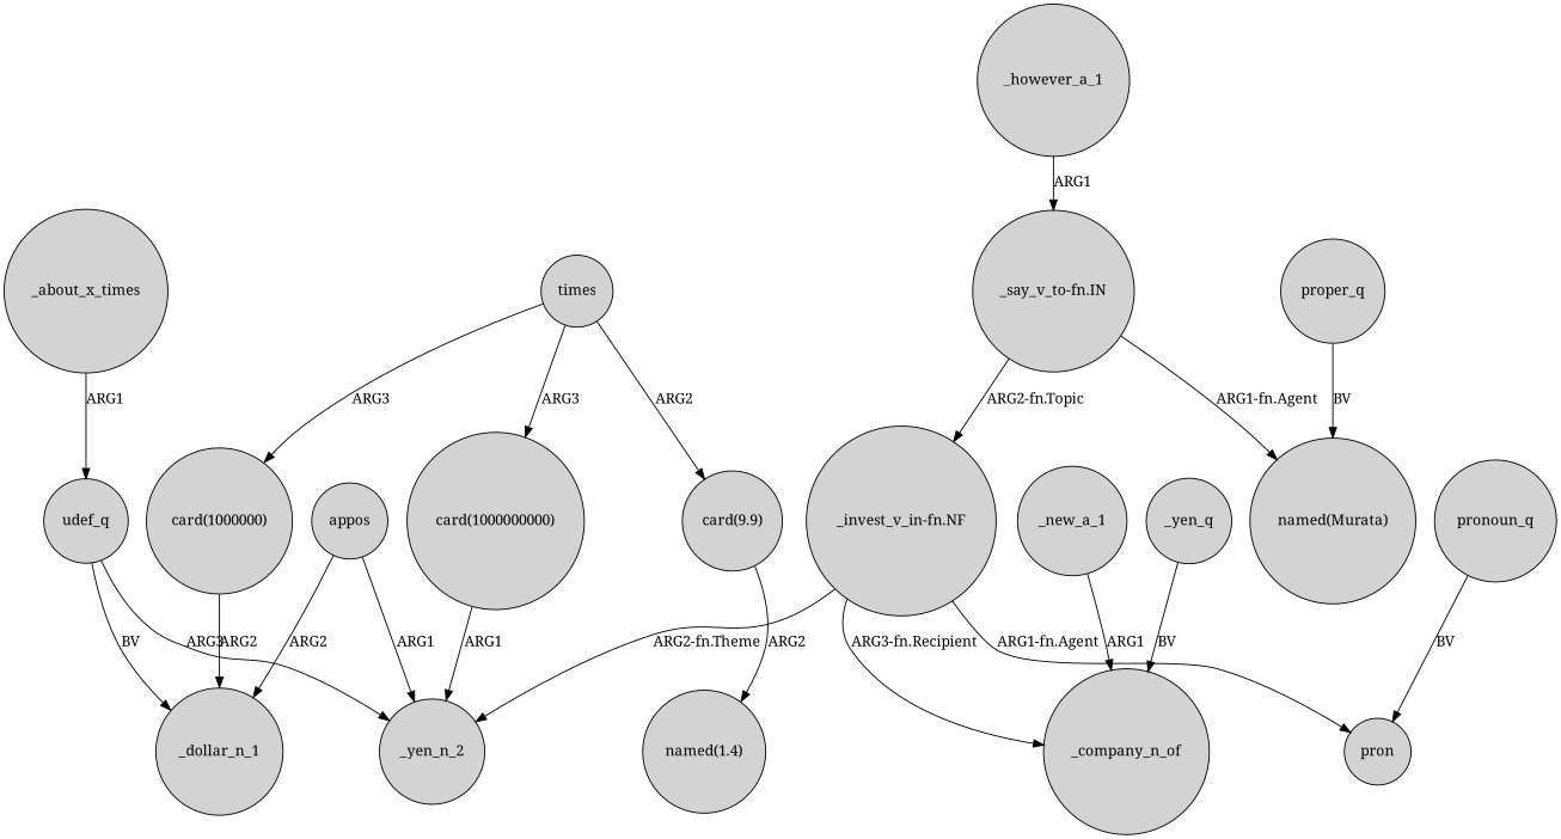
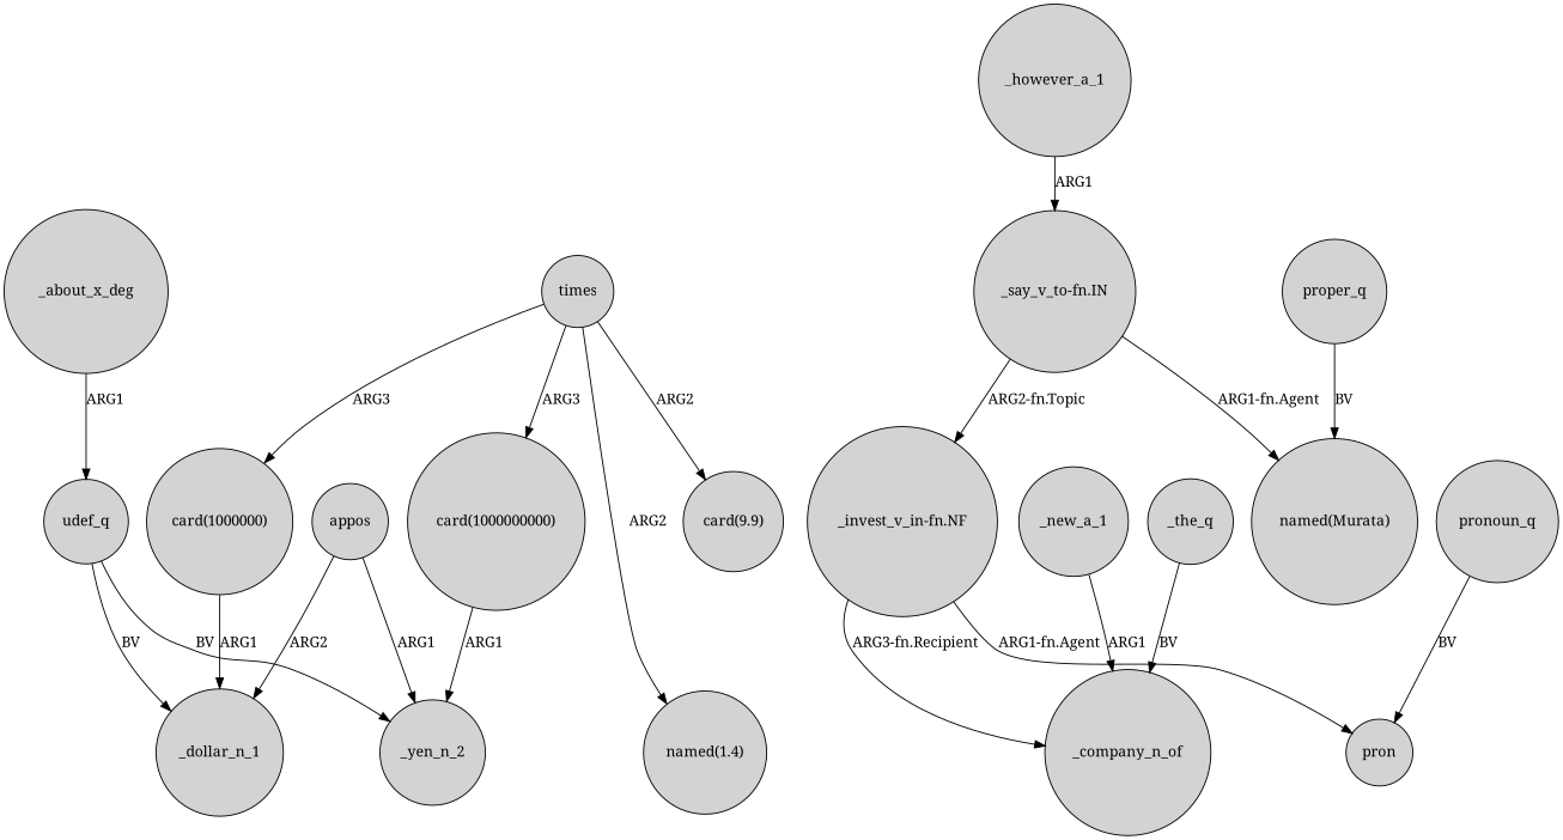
  digraph {
    fontname="Noto Serif"
    node [fontname="Noto Serif" shape=circle style=filled]
    edge [fontname="Noto Serif"]
    "_invest_v_in-fn.NF"
    _yen_n_2
    pron
    _company_n_of
    appos
    _dollar_n_1
    "card(1000000)"
    udef_q
    "card(1000000000)"
    times
    n11 [label="named(1.4)"]
    "card(9.9)"
    proper_q
    "named(Murata)"
    "_say_v_to-fn.IN"
-   _about_x_deg [label=_about_x_times]
+   _about_x_deg
    _however_a_1
-   _the_q [label=_yen_q]
+   _the_q
    pronoun_q
    _new_a_1
-   "_invest_v_in-fn.NF" -> _yen_n_2 [label="ARG2-fn.Theme"]
    "_invest_v_in-fn.NF" -> pron [label="ARG1-fn.Agent"]
    "_invest_v_in-fn.NF" -> _company_n_of [label="ARG3-fn.Recipient"]
    appos -> _yen_n_2 [label=ARG1]
    appos -> _dollar_n_1 [label=ARG2]
-   "card(1000000)" -> _dollar_n_1 [label=ARG2]
-   udef_q -> _yen_n_2 [label=ARG3]
+   "card(1000000)" -> _dollar_n_1 [label=ARG1]
+   udef_q -> _yen_n_2 [label=BV]
    udef_q -> _dollar_n_1 [label=BV]
    "card(1000000000)" -> _yen_n_2 [label=ARG1]
    times -> "card(1000000)" [label=ARG3]
    times -> "card(1000000000)" [label=ARG3]
-   "card(9.9)" -> n11 [label=ARG2]
+   times -> n11 [label=ARG2]
    times -> "card(9.9)" [label=ARG2]
    proper_q -> "named(Murata)" [label=BV]
    "_say_v_to-fn.IN" -> "_invest_v_in-fn.NF" [label="ARG2-fn.Topic"]
    "_say_v_to-fn.IN" -> "named(Murata)" [label="ARG1-fn.Agent"]
    _about_x_deg -> udef_q [label=ARG1]
    _however_a_1 -> "_say_v_to-fn.IN" [label=ARG1]
    _the_q -> _company_n_of [label=BV]
    pronoun_q -> pron [label=BV]
    _new_a_1 -> _company_n_of [label=ARG1]
  }
